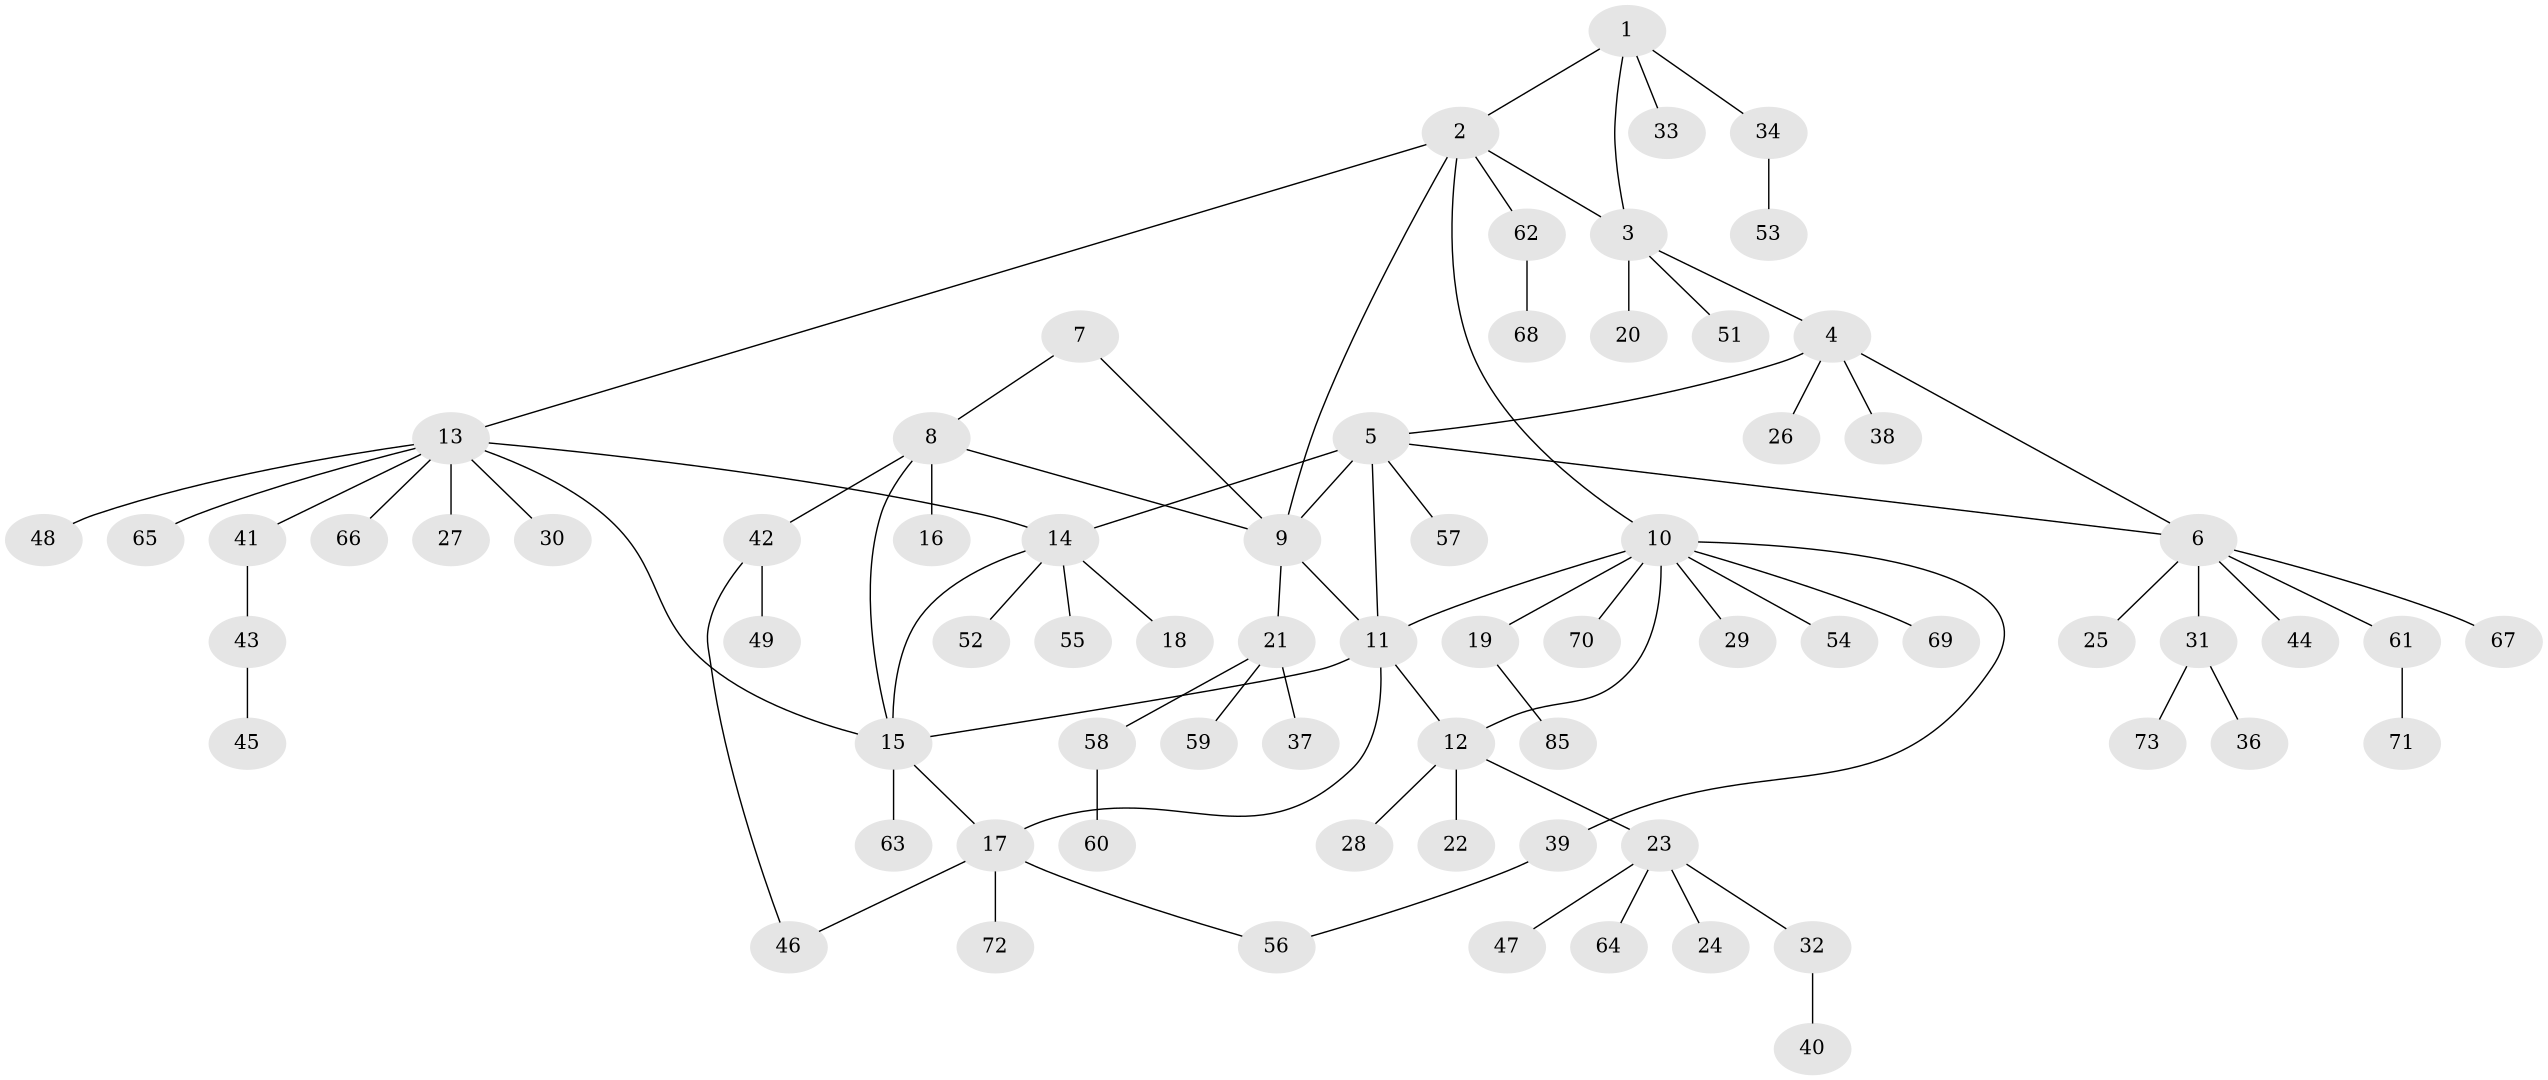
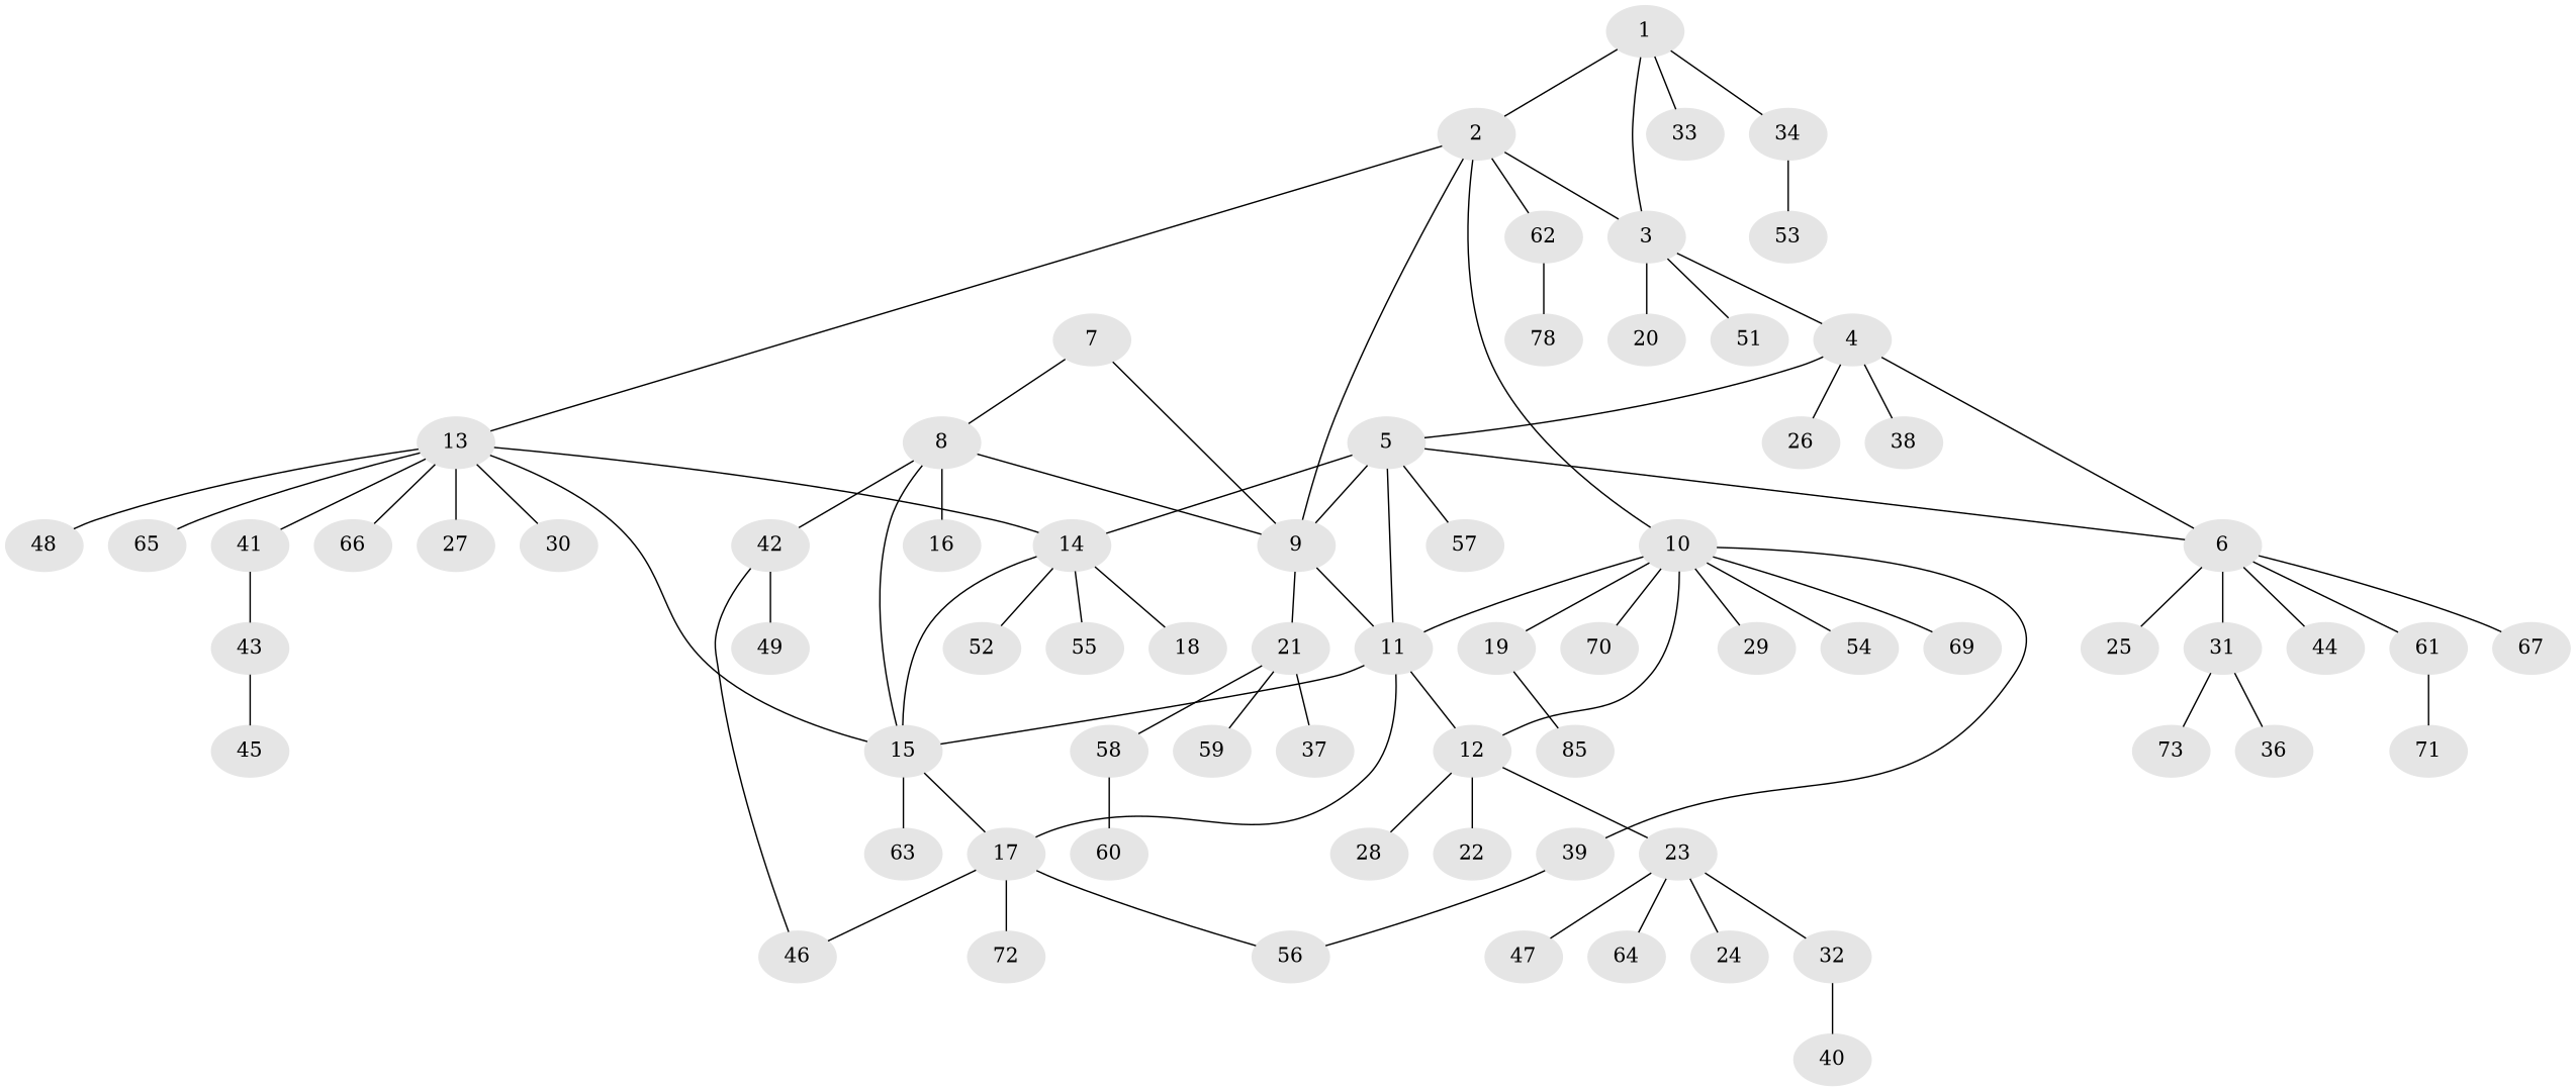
  graph {
    node [color=gray90 style=filled]
    1
    2
    3
    33
    34
    9
    10
    13
    62
    4
    20
    51
    53
    11
    21
    12
    19
    29
    39
    54
    69
    70
    14
    15
    27
    30
    41
    48
    65
    66
-   68
+   68 [label=78]
    5
    6
    26
    38
    57
    25
    31
    44
    61
    67
    17
    18
    52
    55
    36
    73
    71
    7
    8
    16
    42
    63
    46
    49
    37
    58
    59
    22
    23
    28
    n62 [label=85]
    56
    72
    24
    32
    47
    64
    43
    60
    40
    45
    1 -- 2
    1 -- 3
    1 -- 33
    1 -- 34
    2 -- 3
    2 -- 9
    2 -- 10
    2 -- 13
    2 -- 62
    3 -- 4
    3 -- 20
    3 -- 51
    34 -- 53
    9 -- 11
    9 -- 21
    10 -- 11
    10 -- 12
    10 -- 19
    10 -- 29
    10 -- 39
    10 -- 54
    10 -- 69
    10 -- 70
    13 -- 14
    13 -- 15
    13 -- 27
    13 -- 30
    13 -- 41
    13 -- 48
    13 -- 65
    13 -- 66
    62 -- 68
    4 -- 5
    4 -- 6
    4 -- 26
    4 -- 38
    11 -- 12
    11 -- 15
    11 -- 17
    21 -- 37
    21 -- 58
    21 -- 59
    12 -- 22
    12 -- 23
    12 -- 28
    19 -- n62
    39 -- 56
    14 -- 15
    14 -- 18
    14 -- 52
    14 -- 55
    15 -- 17
    15 -- 63
    41 -- 43
    5 -- 9
    5 -- 11
    5 -- 14
    5 -- 6
    5 -- 57
    6 -- 25
    6 -- 31
    6 -- 44
    6 -- 61
    6 -- 67
    31 -- 36
    31 -- 73
    61 -- 71
    17 -- 46
    17 -- 56
    17 -- 72
    7 -- 9
    7 -- 8
    8 -- 9
    8 -- 15
    8 -- 16
    8 -- 42
    42 -- 46
    42 -- 49
    58 -- 60
    23 -- 24
    23 -- 32
    23 -- 47
    23 -- 64
    32 -- 40
    43 -- 45
  }
